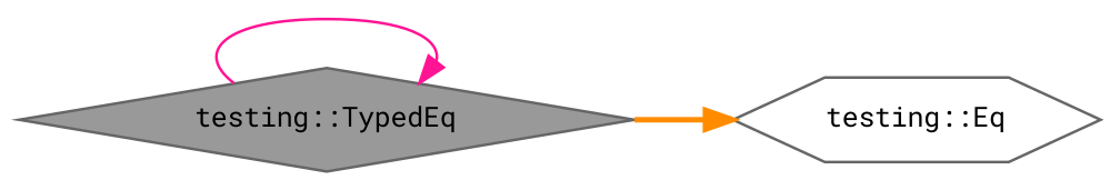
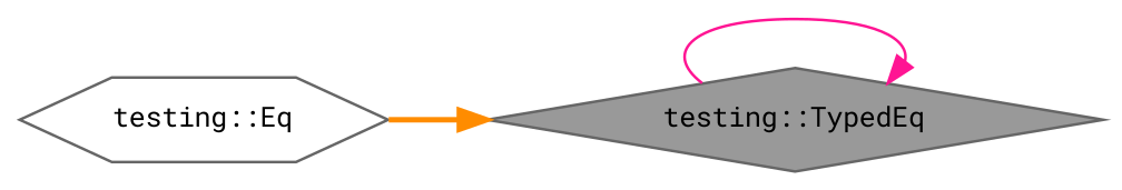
  digraph {
    rankdir=LR
    fontname="Roboto Mono"
    node [color=gray40 fontname="Roboto Mono" fontsize=10 style=filled]
    edge [fontname="Roboto Mono" fontsize=10 labelfontname=Helvetica labelfontsize=10]
    n1 [fillcolor=grey60 fontcolor=black height=0.2 label="testing::TypedEq" shape=diamond width=0.4]
    n2 [fillcolor=white height=0.2 label="testing::Eq" shape=hexagon width=0.4]
    n1 -> n1 [color=deeppink style=solid]
-   n1 -> n2 [color=darkorange style=bold]
+   n2 -> n1 [color=darkorange style=bold]
  }
